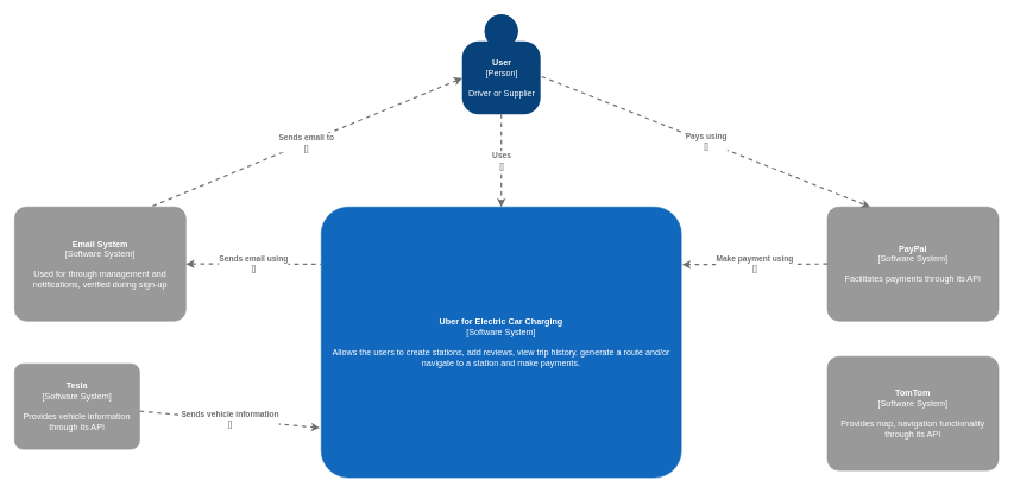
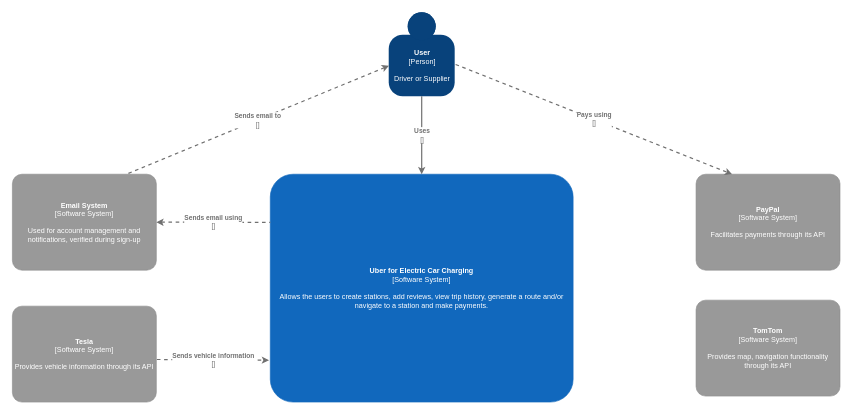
  <mxCell id="0" />
  <mxCell id="1" parent="0" />
  <mxCell id="2" value="&lt;b&gt;Uber for Electric Car Charging&lt;/b&gt;&lt;div&gt;[Software System]&lt;/div&gt;&lt;br&gt;&lt;div&gt;Allows the users to create stations, add reviews, view trip history, generate a route and/or navigate to a station and make payments.&lt;/div&gt;" style="rounded=1;whiteSpace=wrap;html=1;labelBackgroundColor=none;fillColor=#1168BD;fontColor=#ffffff;align=center;arcSize=10;strokeColor=#1168BD;metaEdit=1;metaData={&quot;c4Type&quot;:{&quot;editable&quot;:false}};points=[[0.25,0,0],[0.5,0,0],[0.75,0,0],[1,0.25,0],[1,0.5,0],[1,0.75,0],[0.75,1,0],[0.5,1,0],[0.25,1,0],[0,0.75,0],[0,0.5,0],[0,0.25,0]];" vertex="1" parent="1"><mxGeometry x="450" y="290" width="505" height="380" as="geometry" /></mxCell>
  <mxCell id="3" value="&lt;b&gt;User&lt;/b&gt;&lt;div&gt;[Person]&lt;/div&gt;&lt;br&gt;&lt;div&gt;Driver or Supplier&lt;/div&gt;" style="html=1;dashed=0;whitespace=wrap;fillColor=#08427b;strokeColor=none;fontColor=#ffffff;shape=mxgraph.c4.person;align=center;metaEdit=1;points=[[0.5,0,0],[1,0.5,0],[1,0.75,0],[0.75,1,0],[0.5,1,0],[0.25,1,0],[0,0.75,0],[0,0.5,0]];metaData={&quot;c4Type&quot;:{&quot;editable&quot;:false}};" vertex="1" parent="1"><mxGeometry x="647.5" y="20" width="110.0" height="140" as="geometry" /></mxCell>
- <mxCell id="4" value="&lt;div style=&quot;text-align: left&quot;&gt;&lt;div style=&quot;text-align: center&quot;&gt;&lt;b&gt;Uses&lt;/b&gt;&lt;/div&gt;&lt;div style=&quot;text-align: center&quot;&gt;[]&lt;/div&gt;&lt;/div&gt;" style="edgeStyle=none;rounded=0;html=1;entryX=0.5;entryY=0;jettySize=auto;orthogonalLoop=1;strokeColor=#707070;strokeWidth=2;fontColor=#707070;jumpStyle=none;dashed=1;metaEdit=1;metaData={&quot;c4Type&quot;:{&quot;editable&quot;:false}};exitX=0.5;exitY=1;exitDx=0;exitDy=0;exitPerimeter=0;entryDx=0;entryDy=0;entryPerimeter=0;" edge="1" parent="1" source="3" target="2"><mxGeometry width="160" relative="1" as="geometry"><mxPoint x="640" y="400" as="sourcePoint" /><mxPoint x="800" y="400" as="targetPoint" /></mxGeometry></mxCell>
+ <mxCell id="4" value="&lt;div style=&quot;text-align: left&quot;&gt;&lt;div style=&quot;text-align: center&quot;&gt;&lt;b&gt;Uses&lt;/b&gt;&lt;/div&gt;&lt;div style=&quot;text-align: center&quot;&gt;[]&lt;/div&gt;&lt;/div&gt;" style="edgeStyle=none;rounded=0;html=1;entryX=0.5;entryY=0;jettySize=auto;orthogonalLoop=1;strokeColor=#707070;strokeWidth=2;fontColor=#707070;jumpStyle=none;dashed=0;metaEdit=1;metaData={&quot;c4Type&quot;:{&quot;editable&quot;:false}};exitX=0.5;exitY=1;exitDx=0;exitDy=0;exitPerimeter=0;entryDx=0;entryDy=0;entryPerimeter=0;" edge="1" parent="1" source="3" target="2"><mxGeometry width="160" relative="1" as="geometry"><mxPoint x="640" y="400" as="sourcePoint" /><mxPoint x="800" y="400" as="targetPoint" /></mxGeometry></mxCell>
  <mxCell id="5" value="&lt;b&gt;PayPal&lt;/b&gt;&lt;div&gt;[Software System]&lt;/div&gt;&lt;br&gt;&lt;div&gt;Facilitates payments through its API&lt;/div&gt;" style="rounded=1;whiteSpace=wrap;html=1;labelBackgroundColor=none;fillColor=#999999;fontColor=#ffffff;align=center;arcSize=10;strokeColor=#8A8A8A;metaEdit=1;metaData={&quot;c4Type&quot;:{&quot;editable&quot;:false}};points=[[0.25,0,0],[0.5,0,0],[0.75,0,0],[1,0.25,0],[1,0.5,0],[1,0.75,0],[0.75,1,0],[0.5,1,0],[0.25,1,0],[0,0.75,0],[0,0.5,0],[0,0.25,0]];" vertex="1" parent="1"><mxGeometry x="1160" y="290" width="240" height="160" as="geometry" /></mxCell>
- <mxCell id="6" value="&lt;b&gt;Tesla&lt;/b&gt;&lt;div&gt;[Software System]&lt;/div&gt;&lt;br&gt;&lt;div&gt;Provides vehicle information through its API&lt;/div&gt;" style="rounded=1;whiteSpace=wrap;html=1;labelBackgroundColor=none;fillColor=#999999;fontColor=#ffffff;align=center;arcSize=10;strokeColor=#8A8A8A;metaEdit=1;metaData={&quot;c4Type&quot;:{&quot;editable&quot;:false}};points=[[0.25,0,0],[0.5,0,0],[0.75,0,0],[1,0.25,0],[1,0.5,0],[1,0.75,0],[0.75,1,0],[0.5,1,0],[0.25,1,0],[0,0.75,0],[0,0.5,0],[0,0.25,0]];" vertex="1" parent="1"><mxGeometry x="20" y="510" width="175" height="120" as="geometry" /></mxCell>
- <mxCell id="7" value="&lt;b&gt;Email System&lt;/b&gt;&lt;div&gt;[Software System]&lt;/div&gt;&lt;br&gt;&lt;div&gt;Used for through management and notifications, verified during sign-up&lt;/div&gt;" style="rounded=1;whiteSpace=wrap;html=1;labelBackgroundColor=none;fillColor=#999999;fontColor=#ffffff;align=center;arcSize=10;strokeColor=#8A8A8A;metaEdit=1;metaData={&quot;c4Type&quot;:{&quot;editable&quot;:false}};points=[[0.25,0,0],[0.5,0,0],[0.75,0,0],[1,0.25,0],[1,0.5,0],[1,0.75,0],[0.75,1,0],[0.5,1,0],[0.25,1,0],[0,0.75,0],[0,0.5,0],[0,0.25,0]];" vertex="1" parent="1"><mxGeometry x="20" y="290" width="240" height="160" as="geometry" /></mxCell>
+ <mxCell id="6" value="&lt;b&gt;Tesla&lt;/b&gt;&lt;div&gt;[Software System]&lt;/div&gt;&lt;br&gt;&lt;div&gt;Provides vehicle information through its API&lt;/div&gt;" style="rounded=1;whiteSpace=wrap;html=1;labelBackgroundColor=none;fillColor=#999999;fontColor=#ffffff;align=center;arcSize=10;strokeColor=#8A8A8A;metaEdit=1;metaData={&quot;c4Type&quot;:{&quot;editable&quot;:false}};points=[[0.25,0,0],[0.5,0,0],[0.75,0,0],[1,0.25,0],[1,0.5,0],[1,0.75,0],[0.75,1,0],[0.5,1,0],[0.25,1,0],[0,0.75,0],[0,0.5,0],[0,0.25,0]];" vertex="1" parent="1"><mxGeometry x="20" y="510" width="240" height="160" as="geometry" /></mxCell>
+ <mxCell id="7" value="&lt;b&gt;Email System&lt;/b&gt;&lt;div&gt;[Software System]&lt;/div&gt;&lt;br&gt;&lt;div&gt;Used for account management and notifications, verified during sign-up&lt;/div&gt;" style="rounded=1;whiteSpace=wrap;html=1;labelBackgroundColor=none;fillColor=#999999;fontColor=#ffffff;align=center;arcSize=10;strokeColor=#8A8A8A;metaEdit=1;metaData={&quot;c4Type&quot;:{&quot;editable&quot;:false}};points=[[0.25,0,0],[0.5,0,0],[0.75,0,0],[1,0.25,0],[1,0.5,0],[1,0.75,0],[0.75,1,0],[0.5,1,0],[0.25,1,0],[0,0.75,0],[0,0.5,0],[0,0.25,0]];" vertex="1" parent="1"><mxGeometry x="20" y="290" width="240" height="160" as="geometry" /></mxCell>
  <mxCell id="8" value="&lt;b&gt;TomTom&lt;/b&gt;&lt;div&gt;[Software System]&lt;/div&gt;&lt;br&gt;&lt;div&gt;Provides map, navigation functionality through its API&lt;/div&gt;" style="rounded=1;whiteSpace=wrap;html=1;labelBackgroundColor=none;fillColor=#999999;fontColor=#ffffff;align=center;arcSize=10;strokeColor=#8A8A8A;metaEdit=1;metaData={&quot;c4Type&quot;:{&quot;editable&quot;:false}};points=[[0.25,0,0],[0.5,0,0],[0.75,0,0],[1,0.25,0],[1,0.5,0],[1,0.75,0],[0.75,1,0],[0.5,1,0],[0.25,1,0],[0,0.75,0],[0,0.5,0],[0,0.25,0]];" vertex="1" parent="1"><mxGeometry x="1160" y="500" width="240" height="160" as="geometry" /></mxCell>
  <mxCell id="9" value="&lt;div style=&quot;text-align: left&quot;&gt;&lt;div style=&quot;text-align: center&quot;&gt;&lt;b&gt;Sends email using&lt;/b&gt;&lt;/div&gt;&lt;div style=&quot;text-align: center&quot;&gt;[]&lt;/div&gt;&lt;/div&gt;" style="edgeStyle=none;rounded=0;html=1;entryX=0;entryY=0.211;jettySize=auto;orthogonalLoop=1;strokeColor=#707070;strokeWidth=2;fontColor=#707070;jumpStyle=none;dashed=1;metaEdit=1;metaData={&quot;c4Type&quot;:{&quot;editable&quot;:false}};exitX=1;exitY=0.5;exitDx=0;exitDy=0;exitPerimeter=0;entryDx=0;entryDy=0;entryPerimeter=0;startArrow=classic;startFill=1;endArrow=none;endFill=0;" edge="1" parent="1" source="7" target="2"><mxGeometry width="160" relative="1" as="geometry"><mxPoint x="590" y="400" as="sourcePoint" /><mxPoint x="750" y="400" as="targetPoint" /></mxGeometry></mxCell>
  <mxCell id="10" value="&lt;div style=&quot;text-align: left&quot;&gt;&lt;div style=&quot;text-align: center&quot;&gt;&lt;b&gt;Sends vehicle information&lt;/b&gt;&lt;/div&gt;&lt;div style=&quot;text-align: center&quot;&gt;[]&lt;/div&gt;&lt;/div&gt;" style="edgeStyle=none;rounded=0;html=1;entryX=-0.004;entryY=0.816;jettySize=auto;orthogonalLoop=1;strokeColor=#707070;strokeWidth=2;fontColor=#707070;jumpStyle=none;dashed=1;metaEdit=1;metaData={&quot;c4Type&quot;:{&quot;editable&quot;:false}};exitX=1.004;exitY=0.556;exitDx=0;exitDy=0;exitPerimeter=0;entryDx=0;entryDy=0;entryPerimeter=0;" edge="1" parent="1" source="6" target="2"><mxGeometry width="160" relative="1" as="geometry"><mxPoint y="380" as="sourcePoint" x="300" /><mxPoint x="460" y="380.18" as="targetPoint" /></mxGeometry></mxCell>
- <mxCell id="11" value="&lt;div style=&quot;text-align: left&quot;&gt;&lt;div style=&quot;text-align: center&quot;&gt;&lt;b&gt;Make payment using&lt;/b&gt;&lt;/div&gt;&lt;div style=&quot;text-align: center&quot;&gt;[]&lt;/div&gt;&lt;/div&gt;" style="edgeStyle=none;rounded=0;html=1;entryX=1.002;entryY=0.213;jettySize=auto;orthogonalLoop=1;strokeColor=#707070;strokeWidth=2;fontColor=#707070;jumpStyle=none;dashed=1;metaEdit=1;metaData={&quot;c4Type&quot;:{&quot;editable&quot;:false}};exitX=0;exitY=0.5;exitDx=0;exitDy=0;exitPerimeter=0;entryDx=0;entryDy=0;entryPerimeter=0;" edge="1" parent="1" source="5" target="2"><mxGeometry width="160" relative="1" as="geometry"><mxPoint x="970" y="369.5" as="sourcePoint" /><mxPoint x="1130" y="369.68" as="targetPoint" /></mxGeometry></mxCell>
  <mxCell id="12" value="&lt;div style=&quot;text-align: left&quot;&gt;&lt;div style=&quot;text-align: center&quot;&gt;&lt;b&gt;Pays using&lt;/b&gt;&lt;/div&gt;&lt;div style=&quot;text-align: center&quot;&gt;[]&lt;/div&gt;&lt;/div&gt;" style="edgeStyle=none;rounded=0;html=1;entryX=0.25;entryY=0;jettySize=auto;orthogonalLoop=1;strokeColor=#707070;strokeWidth=2;fontColor=#707070;jumpStyle=none;dashed=1;metaEdit=1;metaData={&quot;c4Type&quot;:{&quot;editable&quot;:false}};startArrow=none;startFill=0;endArrow=classic;endFill=1;exitX=1.014;exitY=0.621;exitDx=0;exitDy=0;exitPerimeter=0;entryDx=0;entryDy=0;entryPerimeter=0;" edge="1" parent="1" source="3" target="5"><mxGeometry width="160" relative="1" as="geometry"><mxPoint x="750" y="400" as="sourcePoint" /><mxPoint x="910" y="400" as="targetPoint" /></mxGeometry></mxCell>
  <mxCell id="13" value="&lt;div style=&quot;text-align: left&quot;&gt;&lt;div style=&quot;text-align: center&quot;&gt;&lt;b&gt;Sends email to&lt;/b&gt;&lt;/div&gt;&lt;div style=&quot;text-align: center&quot;&gt;[]&lt;/div&gt;&lt;/div&gt;" style="edgeStyle=none;rounded=0;html=1;entryX=0.792;entryY=0;jettySize=auto;orthogonalLoop=1;strokeColor=#707070;strokeWidth=2;fontColor=#707070;jumpStyle=none;dashed=1;metaEdit=1;metaData={&quot;c4Type&quot;:{&quot;editable&quot;:false}};startArrow=classic;startFill=1;endArrow=none;endFill=0;exitX=0.005;exitY=0.636;exitDx=0;exitDy=0;exitPerimeter=0;entryDx=0;entryDy=0;entryPerimeter=0;" edge="1" parent="1" source="3" target="7"><mxGeometry width="160" relative="1" as="geometry"><mxPoint x="500" y="400" as="sourcePoint" /><mxPoint x="660" y="400" as="targetPoint" /></mxGeometry></mxCell>
